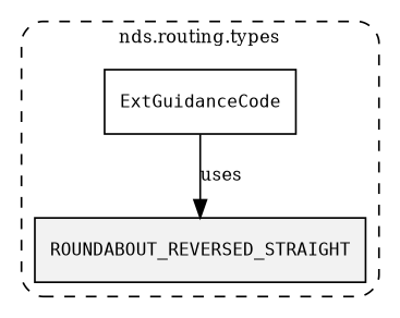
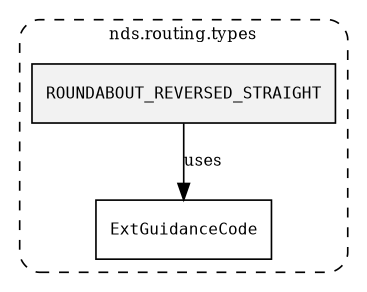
  digraph {
    fontsize=10
    rankdir=TB
    node [fontsize=10 shape=box]
    n1 [fillcolor="#0000000D" label=<<font face="monospace"><table align="center" border="0" cellspacing="0" cellpadding="0"><tr><td href="../../../content/packages/nds.routing.types.html#Constant-ROUNDABOUT_REVERSED_STRAIGHT" title="Constant defined in nds.routing.types">ROUNDABOUT_REVERSED_STRAIGHT</td></tr></table></font>> style=filled]
    n2 [label=<<font face="monospace"><table align="center" border="0" cellspacing="0" cellpadding="0"><tr><td href="../../../content/packages/nds.routing.types.html#Subtype-ExtGuidanceCode" title="Subtype defined in nds.routing.types">ExtGuidanceCode</td></tr></table></font>>]
    subgraph cluster_1 {
      label="nds.routing.types"
      style="dashed, rounded"
      n1
      n2
    }
-   n2 -> n1 [fontsize=10 label=uses]
+   n1 -> n2 [fontsize=10 label=uses]
  }
